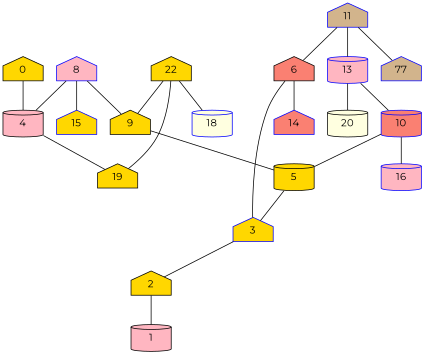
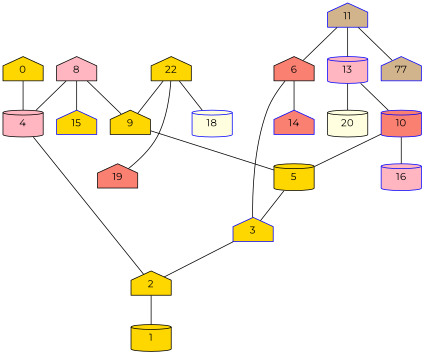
  graph {
    fontname=Montserrat
    node [chem=C color=black fillcolor=gold fontname=Montserrat shape=house style=filled]
    edge [fontname=Montserrat valence=1]
-   1 [chem=O fillcolor=lightpink shape=cylinder]
+   1 [chem=O shape=cylinder]
    2
    3 [color=blue]
    4 [fillcolor=lightpink shape=cylinder]
    5 [shape=cylinder]
    6 [fillcolor=salmon]
    14 [chem=H color=blue fillcolor=salmon]
    n8 [chem=O label=0]
-   8 [color=blue fillcolor=lightpink]
+   8 [fillcolor=lightpink]
    9
    15 [chem=H color=blue]
    10 [color=blue fillcolor=salmon shape=cylinder]
    16 [chem=H color=blue fillcolor=lightpink shape=cylinder]
    11 [color=blue fillcolor=tan]
    13 [color=blue fillcolor=lightpink shape=cylinder]
    n16 [chem=H color=blue fillcolor=tan label=77]
    20 [chem=H fillcolor=lightyellow shape=cylinder]
    n18 [chem=N label=22]
    18 [chem=H color=blue fillcolor=lightyellow shape=cylinder]
-   19 [chem=H]
+   19 [chem=H fillcolor=salmon]
    2 -- 1 [valence=2]
    3 -- 2
-   4 -- 19
+   4 -- 2
    5 -- 3 [valence=2]
    6 -- 3
    6 -- 14
    n8 -- 4 [valence=2]
    8 -- 4
    8 -- 9 [valence=2]
    8 -- 15
    9 -- 5
    10 -- 5
    10 -- 16
    11 -- 6 [valence=2]
    11 -- 13
    11 -- n16
    13 -- 10 [valence=2]
    13 -- 20
    n18 -- 9
    n18 -- 18
    n18 -- 19
  }
